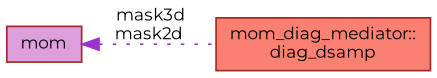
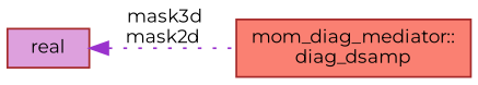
  digraph {
    rankdir=LR
    fontname=Montserrat
    node [color=brown fontname=Montserrat fontsize=10 shape=record style=filled]
    n1 [fillcolor=salmon fontcolor=black height=0.2 label="mom_diag_mediator::\ldiag_dsamp" width=0.4]
-   n2 [fillcolor=plum height=0.2 label=mom width=0.4]
+   n2 [fillcolor=plum height=0.2 label=real width=0.4]
    n2 -> n1 [color=darkorchid3 dir=back fontname=Montserrat fontsize=10 label=" mask3d\nmask2d" labelfontname=Helvetica labelfontsize=10 style=dotted]
  }
